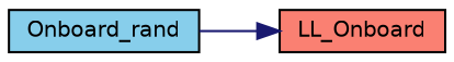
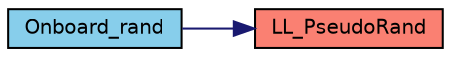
  digraph {
    rankdir=LR
    node [color=black fontname=Helvetica fontsize=10 shape=record style=filled]
    n1 [fillcolor=skyblue fontcolor=black height=0.2 label=Onboard_rand width=0.4]
-   n2 [fillcolor=salmon height=0.2 label=LL_Onboard width=0.4]
+   n2 [fillcolor=salmon height=0.2 label=LL_PseudoRand width=0.4]
    n1 -> n2 [color=midnightblue fontname=Helvetica fontsize=10 labelfontname=Helvetica labelfontsize=10 style=solid]
  }
